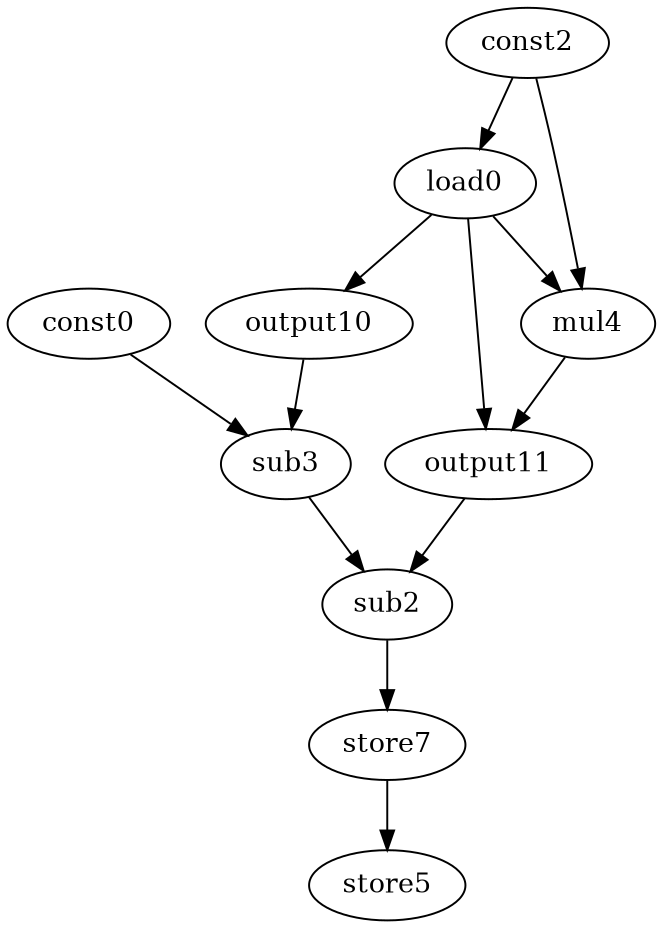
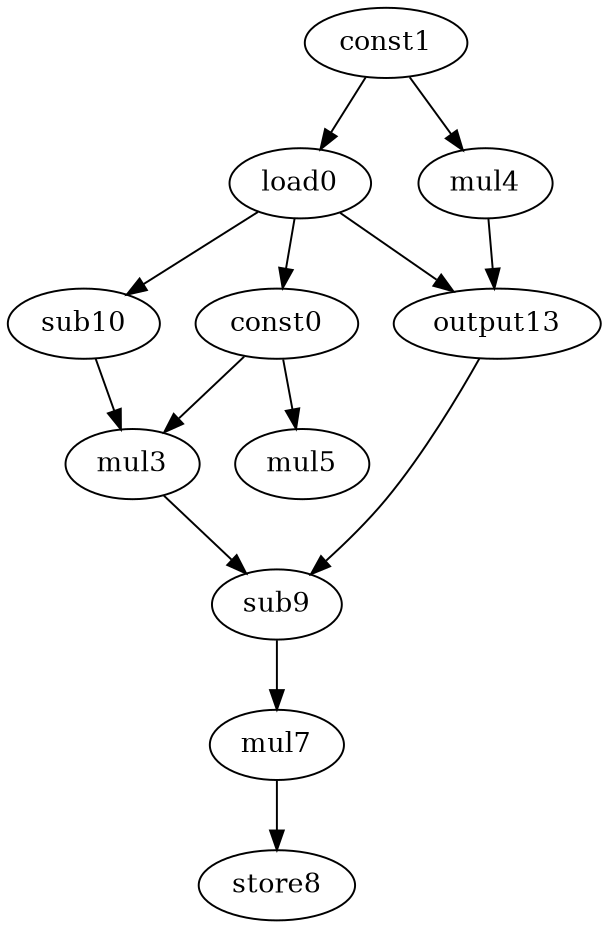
  digraph {
    node [opcode=mul]
    edge [operand=0]
    const0 [opcode=const]
-   mul3 [label=sub3]
-   sub9 [opcode=sub label=sub2]
-   store8 [opcode=store label=store5]
-   const1 [opcode=const label=const2]
+   mul3
+   mul5
+   sub9 [opcode=sub]
+   store8 [opcode=store]
+   const1 [opcode=const]
    n7 [label=load0 opcode=load]
    mul4
-   sub10 [opcode=sub label=output10]
-   output11 [opcode=output]
-   mul7 [label=store7]
+   sub10 [opcode=sub]
+   output11 [opcode=output label=output13]
+   mul7
    const0 -> mul3
+   const0 -> mul5
    mul3 -> sub9 [operand=1]
    sub9 -> mul7
    const1 -> n7
    const1 -> mul4
-   n7 -> mul4 [operand=1]
+   n7 -> const0 [operand=1]
    n7 -> sub10 [operand=1]
    n7 -> output11
    mul4 -> output11 [operand=1]
    sub10 -> mul3 [operand=1]
    output11 -> sub9
    mul7 -> store8
  }
